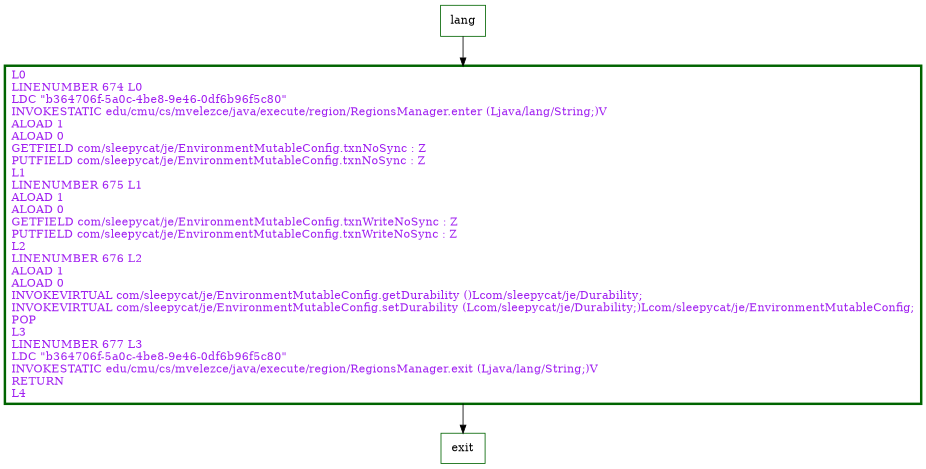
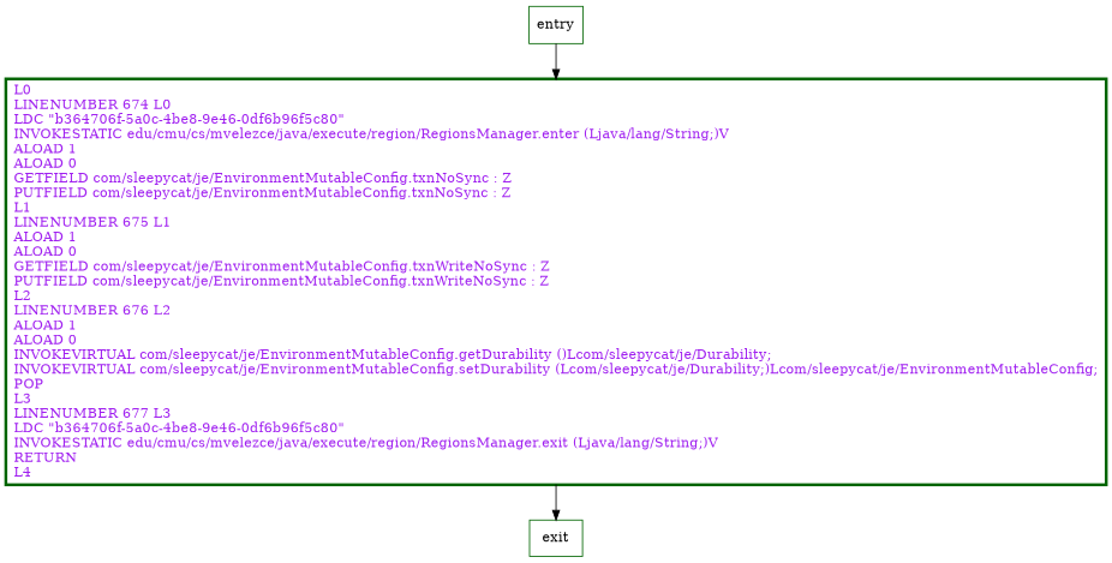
  digraph {
    node [color=darkgreen shape=record]
    n1 [fontcolor=purple label="L0\lLINENUMBER 674 L0\lLDC \"b364706f-5a0c-4be8-9e46-0df6b96f5c80\"\lINVOKESTATIC edu/cmu/cs/mvelezce/java/execute/region/RegionsManager.enter (Ljava/lang/String;)V\lALOAD 1\lALOAD 0\lGETFIELD com/sleepycat/je/EnvironmentMutableConfig.txnNoSync : Z\lPUTFIELD com/sleepycat/je/EnvironmentMutableConfig.txnNoSync : Z\lL1\lLINENUMBER 675 L1\lALOAD 1\lALOAD 0\lGETFIELD com/sleepycat/je/EnvironmentMutableConfig.txnWriteNoSync : Z\lPUTFIELD com/sleepycat/je/EnvironmentMutableConfig.txnWriteNoSync : Z\lL2\lLINENUMBER 676 L2\lALOAD 1\lALOAD 0\lINVOKEVIRTUAL com/sleepycat/je/EnvironmentMutableConfig.getDurability ()Lcom/sleepycat/je/Durability;\lINVOKEVIRTUAL com/sleepycat/je/EnvironmentMutableConfig.setDurability (Lcom/sleepycat/je/Durability;)Lcom/sleepycat/je/EnvironmentMutableConfig;\lPOP\lL3\lLINENUMBER 677 L3\lLDC \"b364706f-5a0c-4be8-9e46-0df6b96f5c80\"\lINVOKESTATIC edu/cmu/cs/mvelezce/java/execute/region/RegionsManager.exit (Ljava/lang/String;)V\lRETURN\lL4\l" penwidth=3]
    exit
-   entry [label=lang]
+   entry
    n1 -> exit
    entry -> n1
  }
